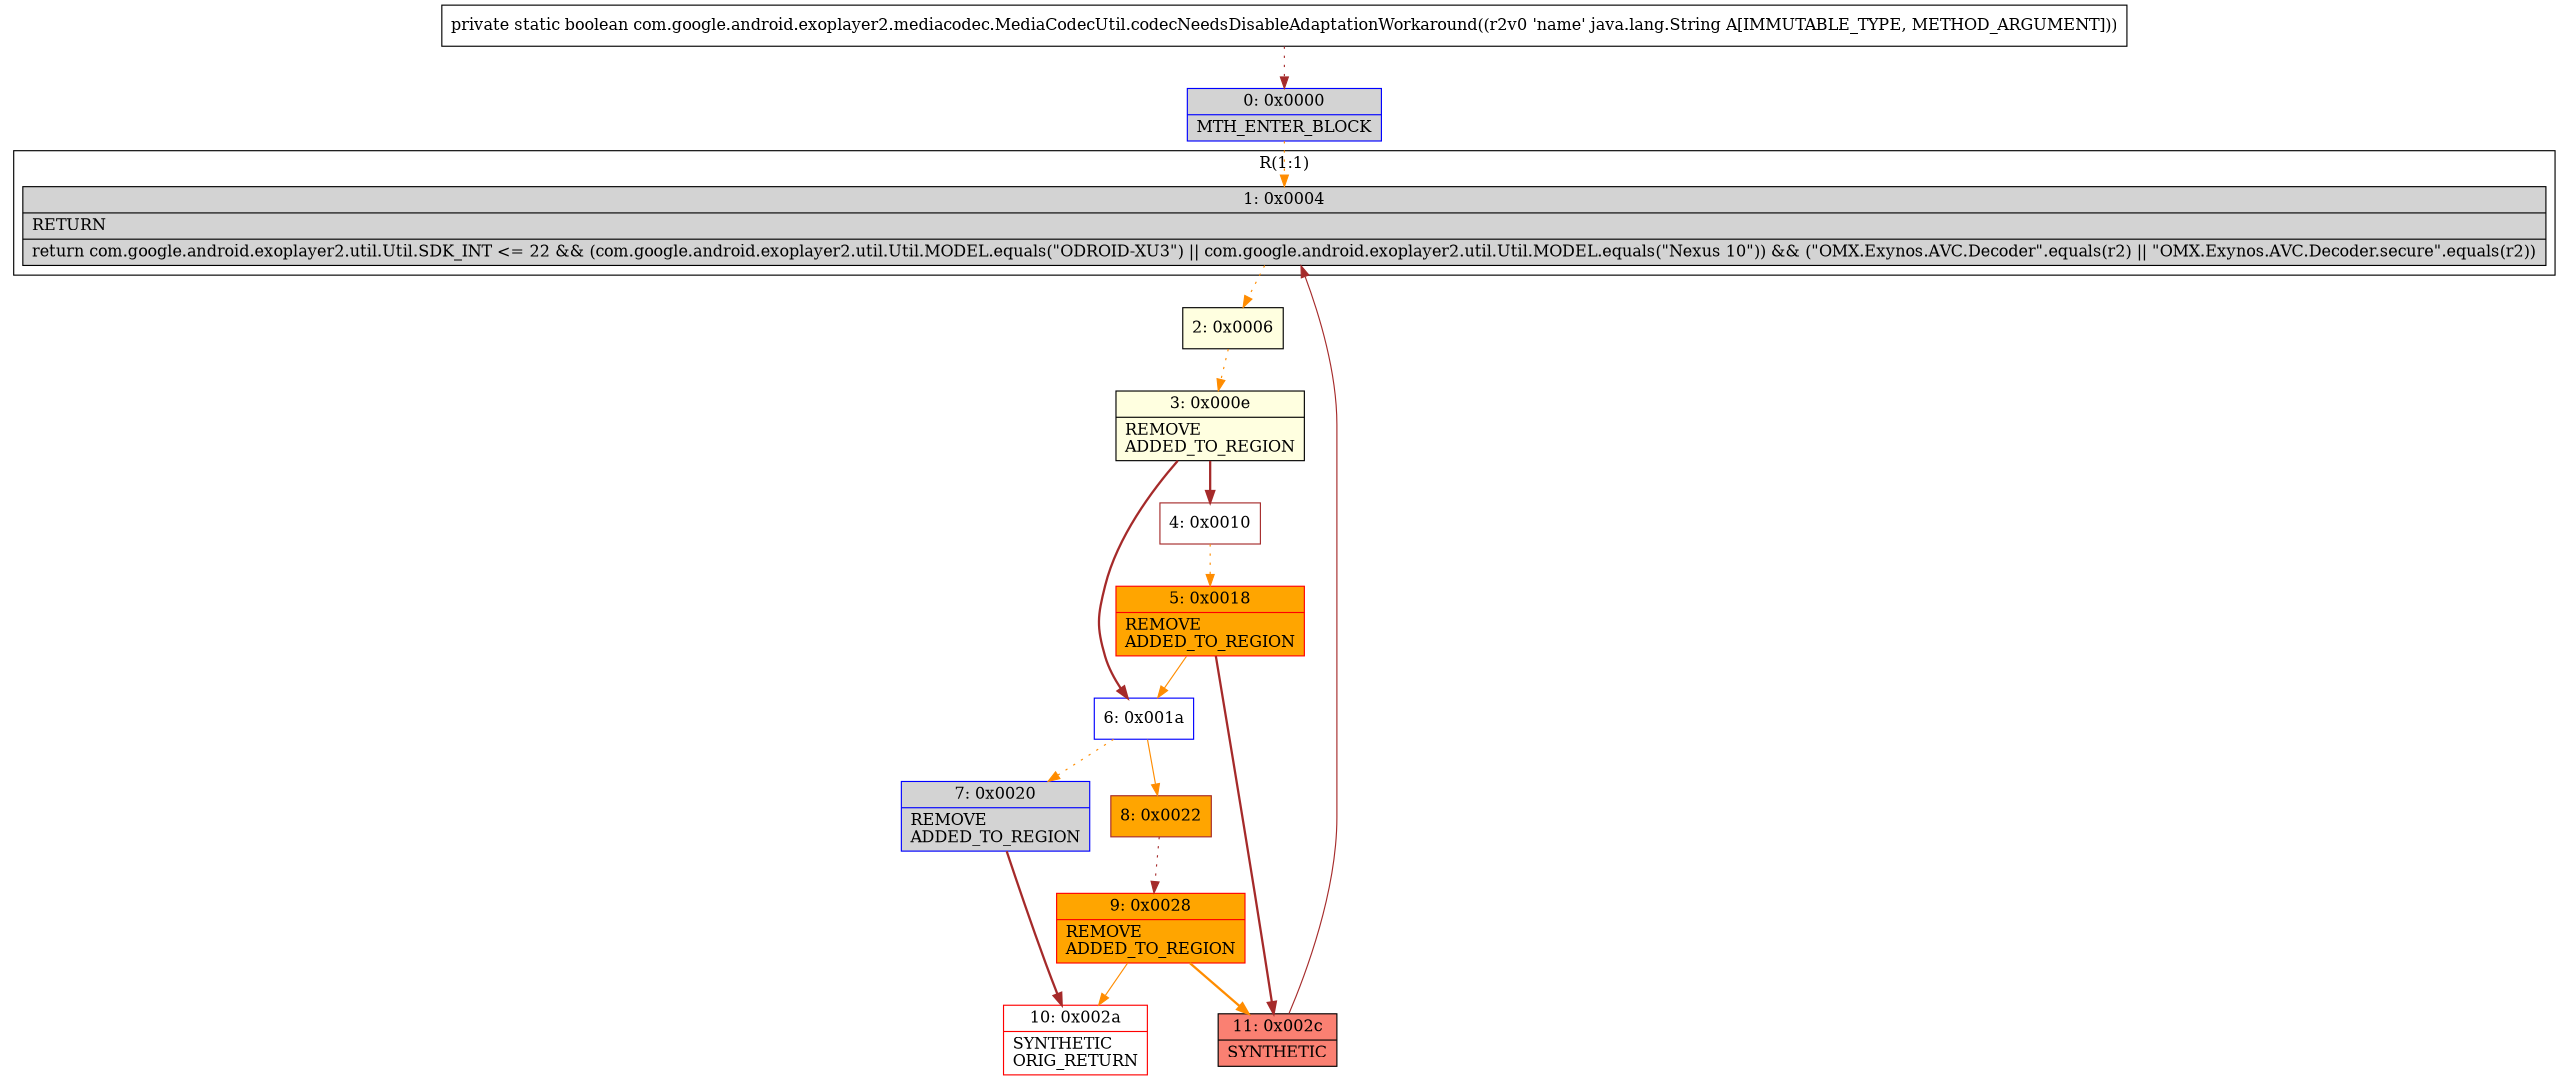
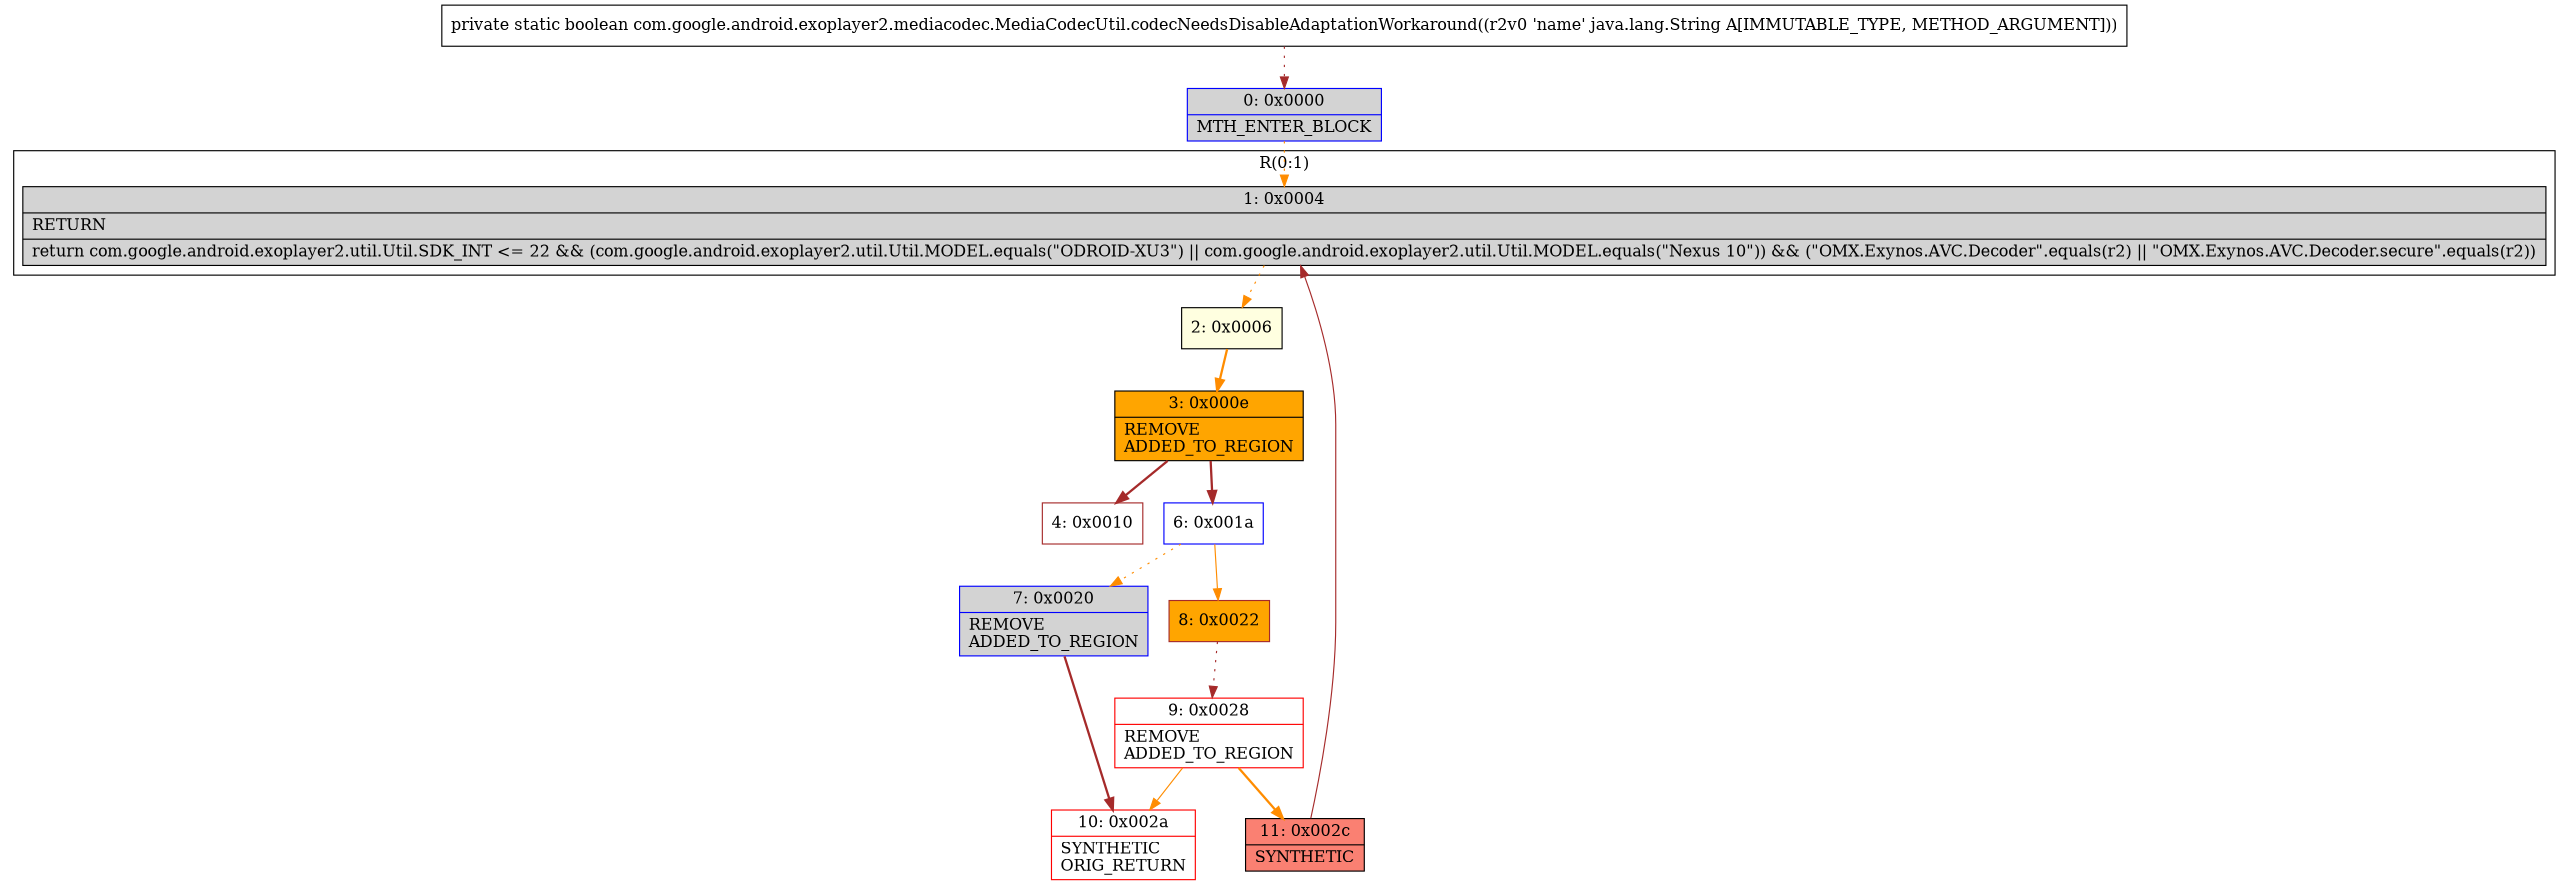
  digraph {
    node [color=black fillcolor=white shape=record style=filled]
    edge [color=darkorange style=dotted]
    n1 [fillcolor=lightgrey label="{1\:\ 0x0004|RETURN\l|return com.google.android.exoplayer2.util.Util.SDK_INT \<= 22 && (com.google.android.exoplayer2.util.Util.MODEL.equals(\"ODROID\-XU3\") \|\| com.google.android.exoplayer2.util.Util.MODEL.equals(\"Nexus 10\")) && (\"OMX.Exynos.AVC.Decoder\".equals(r2) \|\| \"OMX.Exynos.AVC.Decoder.secure\".equals(r2))\l}"]
    n2 [fillcolor=lightyellow label="{2\:\ 0x0006}"]
-   n3 [fillcolor=lightyellow label="{3\:\ 0x000e|REMOVE\lADDED_TO_REGION\l}"]
+   n3 [fillcolor=orange label="{3\:\ 0x000e|REMOVE\lADDED_TO_REGION\l}"]
    n4 [fillcolor=salmon label="{11\:\ 0x002c|SYNTHETIC\l}"]
    n5 [color=blue fillcolor=lightgrey label="{0\:\ 0x0000|MTH_ENTER_BLOCK\l}"]
    n6 [color=brown label="{4\:\ 0x0010}"]
    n7 [color=blue label="{6\:\ 0x001a}"]
-   n8 [color=red fillcolor=orange label="{5\:\ 0x0018|REMOVE\lADDED_TO_REGION\l}"]
    n9 [color=blue fillcolor=lightgrey label="{7\:\ 0x0020|REMOVE\lADDED_TO_REGION\l}"]
    n10 [color=brown fillcolor=orange label="{8\:\ 0x0022}"]
    n11 [color=red label="{10\:\ 0x002a|SYNTHETIC\lORIG_RETURN\l}"]
-   n12 [color=red fillcolor=orange label="{9\:\ 0x0028|REMOVE\lADDED_TO_REGION\l}"]
+   n12 [color=red label="{9\:\ 0x0028|REMOVE\lADDED_TO_REGION\l}"]
    n13 [label="{private static boolean com.google.android.exoplayer2.mediacodec.MediaCodecUtil.codecNeedsDisableAdaptationWorkaround((r2v0 'name' java.lang.String A[IMMUTABLE_TYPE, METHOD_ARGUMENT])) }"]
    subgraph cluster_1 {
-     label="R(1:1)"
+     label="R(0:1)"
      n1
    }
    n1 -> n2
-   n2 -> n3
+   n2 -> n3 [style=bold]
    n3 -> n6 [color=brown style=bold]
    n3 -> n7 [color=brown style=bold]
    n4 -> n1 [color=brown style=solid]
    n5 -> n1
-   n6 -> n8
    n7 -> n9
    n7 -> n10 [style=solid]
-   n8 -> n4 [color=brown style=bold]
-   n8 -> n7 [style=solid]
    n9 -> n11 [color=brown style=bold]
    n10 -> n12 [color=brown]
    n12 -> n4 [style=bold]
    n12 -> n11 [style=solid]
    n13 -> n5 [color=brown]
  }
